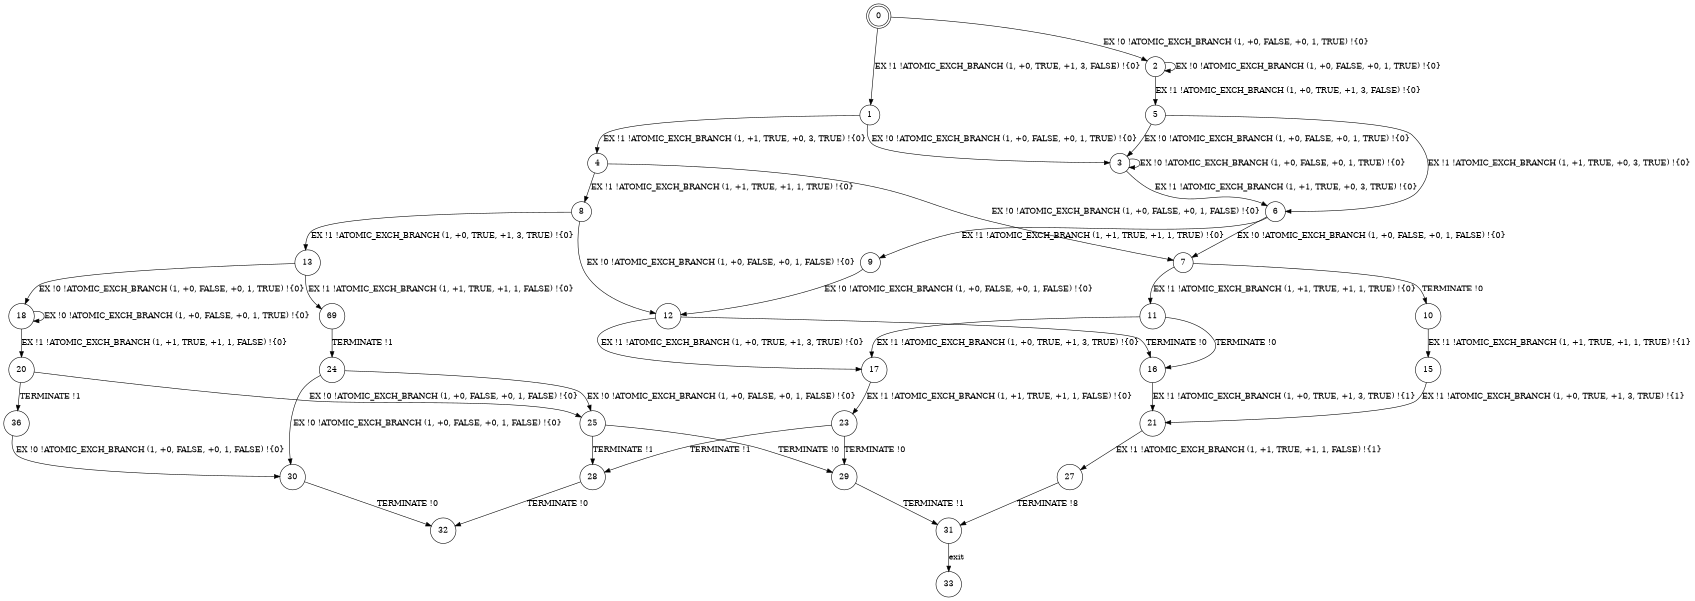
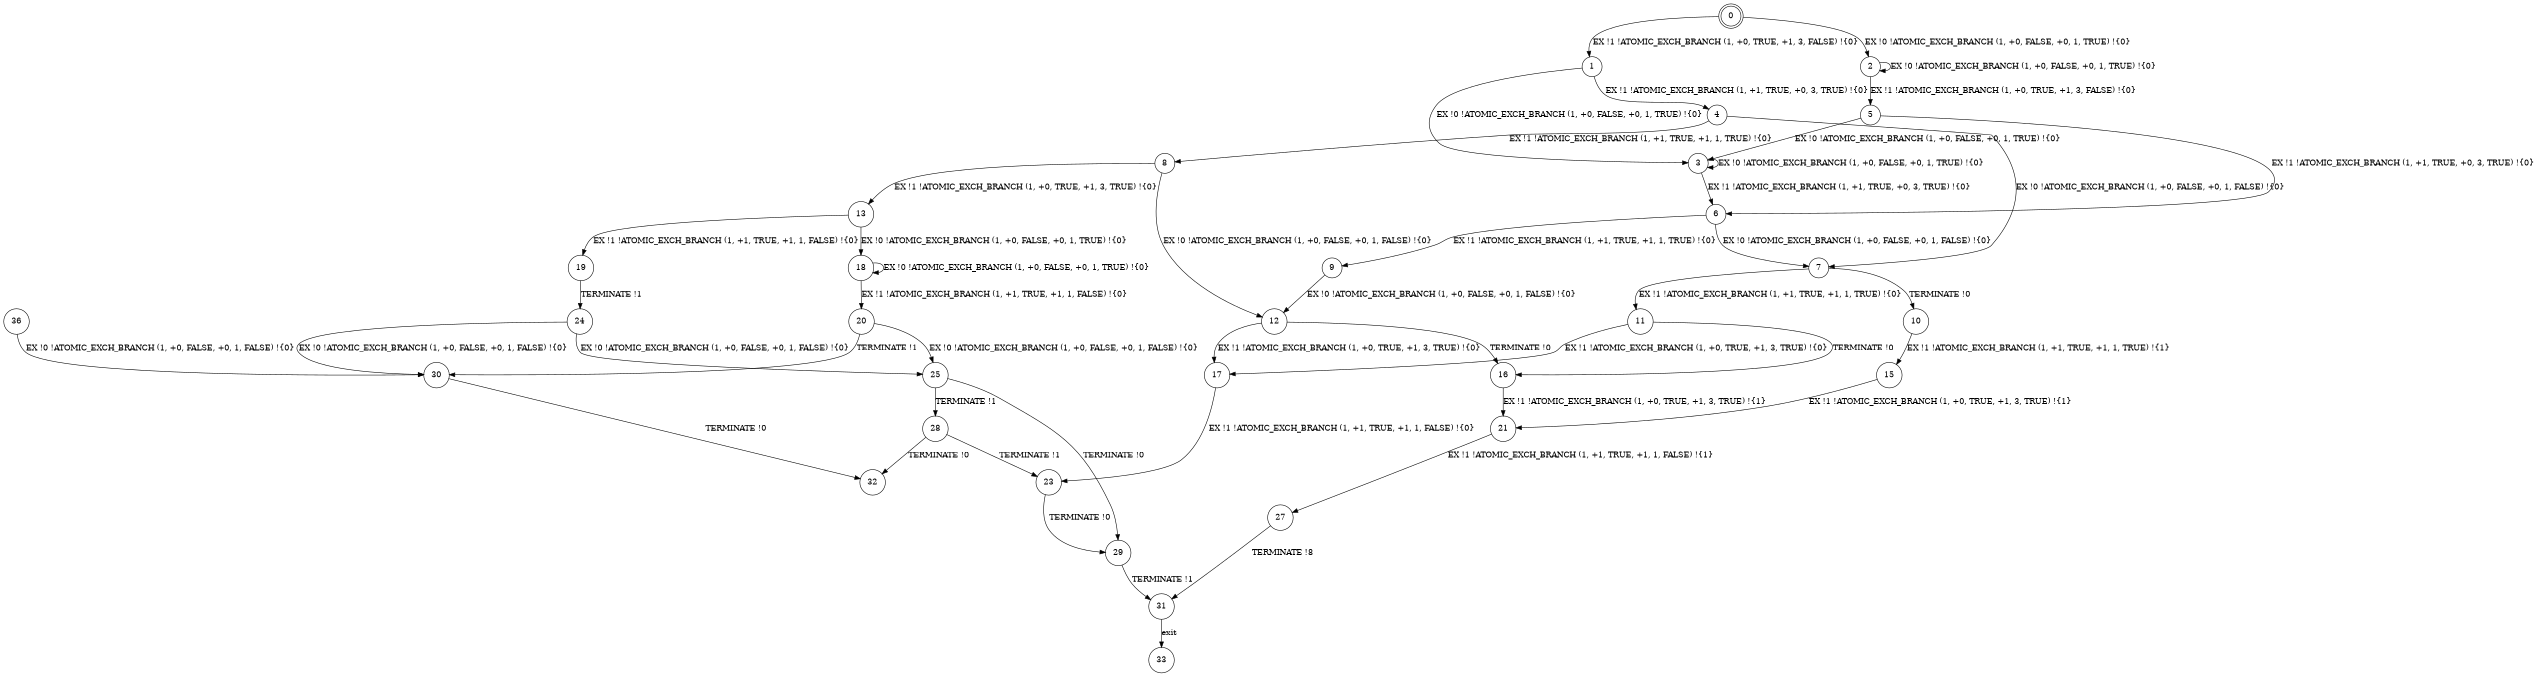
  digraph {
    node [shape=circle]
    0 [peripheries=2]
    1
    2
    3
    4
    5
    6
    7
    8
    9
    10
    11
    12
    13
    15
    16
    17
    18
-   19 [label=69]
+   19
    21
    23
    20
    24
    25
    n25 [label=36]
    27
    28
    29
    30
    31
    32
    33
    0 -> 1 [label="EX !1 !ATOMIC_EXCH_BRANCH (1, +0, TRUE, +1, 3, FALSE) !{0}"]
    0 -> 2 [label="EX !0 !ATOMIC_EXCH_BRANCH (1, +0, FALSE, +0, 1, TRUE) !{0}"]
    1 -> 3 [label="EX !0 !ATOMIC_EXCH_BRANCH (1, +0, FALSE, +0, 1, TRUE) !{0}"]
    1 -> 4 [label="EX !1 !ATOMIC_EXCH_BRANCH (1, +1, TRUE, +0, 3, TRUE) !{0}"]
    2 -> 2 [label="EX !0 !ATOMIC_EXCH_BRANCH (1, +0, FALSE, +0, 1, TRUE) !{0}"]
    2 -> 5 [label="EX !1 !ATOMIC_EXCH_BRANCH (1, +0, TRUE, +1, 3, FALSE) !{0}"]
    3 -> 3 [label="EX !0 !ATOMIC_EXCH_BRANCH (1, +0, FALSE, +0, 1, TRUE) !{0}"]
    3 -> 6 [label="EX !1 !ATOMIC_EXCH_BRANCH (1, +1, TRUE, +0, 3, TRUE) !{0}"]
    4 -> 7 [label="EX !0 !ATOMIC_EXCH_BRANCH (1, +0, FALSE, +0, 1, FALSE) !{0}"]
    4 -> 8 [label="EX !1 !ATOMIC_EXCH_BRANCH (1, +1, TRUE, +1, 1, TRUE) !{0}"]
    5 -> 3 [label="EX !0 !ATOMIC_EXCH_BRANCH (1, +0, FALSE, +0, 1, TRUE) !{0}"]
    5 -> 6 [label="EX !1 !ATOMIC_EXCH_BRANCH (1, +1, TRUE, +0, 3, TRUE) !{0}"]
    6 -> 7 [label="EX !0 !ATOMIC_EXCH_BRANCH (1, +0, FALSE, +0, 1, FALSE) !{0}"]
    6 -> 9 [label="EX !1 !ATOMIC_EXCH_BRANCH (1, +1, TRUE, +1, 1, TRUE) !{0}"]
    7 -> 10 [label="TERMINATE !0"]
    7 -> 11 [label="EX !1 !ATOMIC_EXCH_BRANCH (1, +1, TRUE, +1, 1, TRUE) !{0}"]
    8 -> 12 [label="EX !0 !ATOMIC_EXCH_BRANCH (1, +0, FALSE, +0, 1, FALSE) !{0}"]
    8 -> 13 [label="EX !1 !ATOMIC_EXCH_BRANCH (1, +0, TRUE, +1, 3, TRUE) !{0}"]
    9 -> 12 [label="EX !0 !ATOMIC_EXCH_BRANCH (1, +0, FALSE, +0, 1, FALSE) !{0}"]
    10 -> 15 [label="EX !1 !ATOMIC_EXCH_BRANCH (1, +1, TRUE, +1, 1, TRUE) !{1}"]
    11 -> 16 [label="TERMINATE !0"]
    11 -> 17 [label="EX !1 !ATOMIC_EXCH_BRANCH (1, +0, TRUE, +1, 3, TRUE) !{0}"]
    12 -> 16 [label="TERMINATE !0"]
    12 -> 17 [label="EX !1 !ATOMIC_EXCH_BRANCH (1, +0, TRUE, +1, 3, TRUE) !{0}"]
    13 -> 18 [label="EX !0 !ATOMIC_EXCH_BRANCH (1, +0, FALSE, +0, 1, TRUE) !{0}"]
    13 -> 19 [label="EX !1 !ATOMIC_EXCH_BRANCH (1, +1, TRUE, +1, 1, FALSE) !{0}"]
    15 -> 21 [label="EX !1 !ATOMIC_EXCH_BRANCH (1, +0, TRUE, +1, 3, TRUE) !{1}"]
    16 -> 21 [label="EX !1 !ATOMIC_EXCH_BRANCH (1, +0, TRUE, +1, 3, TRUE) !{1}"]
    17 -> 23 [label="EX !1 !ATOMIC_EXCH_BRANCH (1, +1, TRUE, +1, 1, FALSE) !{0}"]
    18 -> 18 [label="EX !0 !ATOMIC_EXCH_BRANCH (1, +0, FALSE, +0, 1, TRUE) !{0}"]
    18 -> 20 [label="EX !1 !ATOMIC_EXCH_BRANCH (1, +1, TRUE, +1, 1, FALSE) !{0}"]
    19 -> 24 [label="TERMINATE !1"]
    21 -> 27 [label="EX !1 !ATOMIC_EXCH_BRANCH (1, +1, TRUE, +1, 1, FALSE) !{1}"]
-   23 -> 28 [label="TERMINATE !1"]
+   28 -> 23 [label="TERMINATE !1"]
    23 -> 29 [label="TERMINATE !0"]
    20 -> 25 [label="EX !0 !ATOMIC_EXCH_BRANCH (1, +0, FALSE, +0, 1, FALSE) !{0}"]
-   20 -> n25 [label="TERMINATE !1"]
+   20 -> 30 [label="TERMINATE !1"]
    24 -> 25 [label="EX !0 !ATOMIC_EXCH_BRANCH (1, +0, FALSE, +0, 1, FALSE) !{0}"]
    24 -> 30 [label="EX !0 !ATOMIC_EXCH_BRANCH (1, +0, FALSE, +0, 1, FALSE) !{0}"]
    25 -> 28 [label="TERMINATE !1"]
    25 -> 29 [label="TERMINATE !0"]
    n25 -> 30 [label="EX !0 !ATOMIC_EXCH_BRANCH (1, +0, FALSE, +0, 1, FALSE) !{0}"]
    27 -> 31 [label="TERMINATE !8"]
    28 -> 32 [label="TERMINATE !0"]
    29 -> 31 [label="TERMINATE !1"]
    30 -> 32 [label="TERMINATE !0"]
    31 -> 33 [label=exit]
  }
